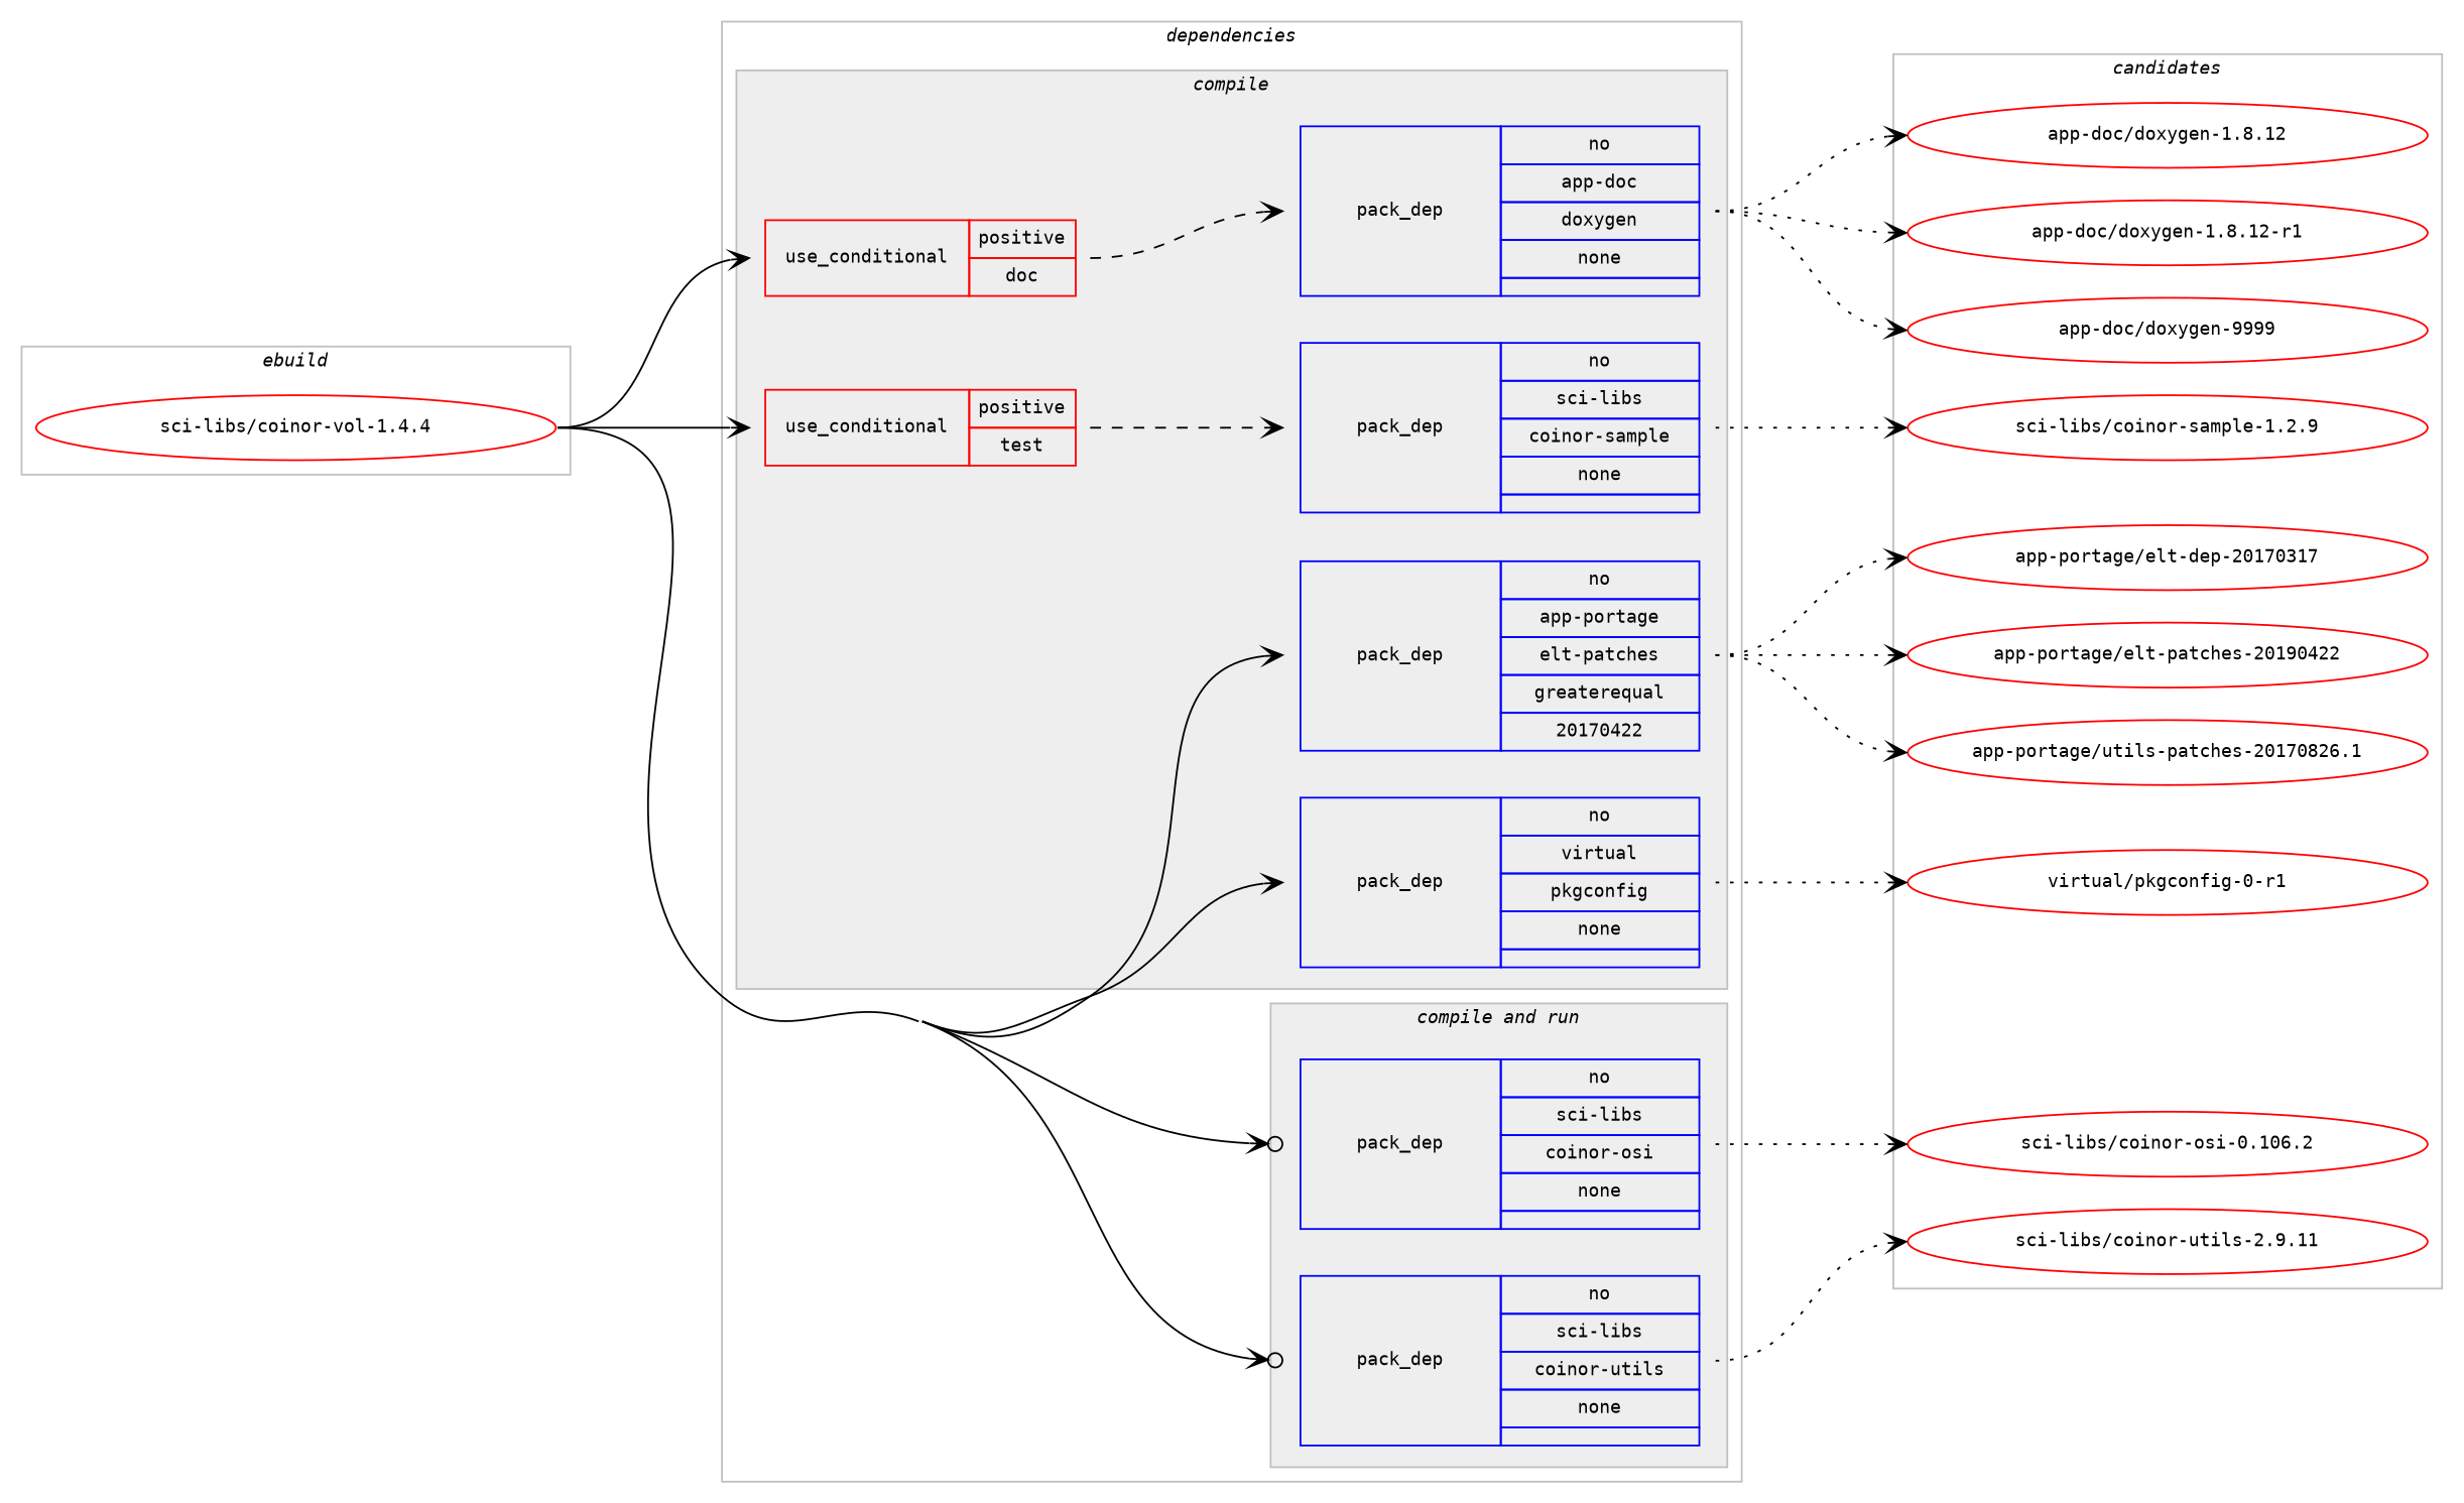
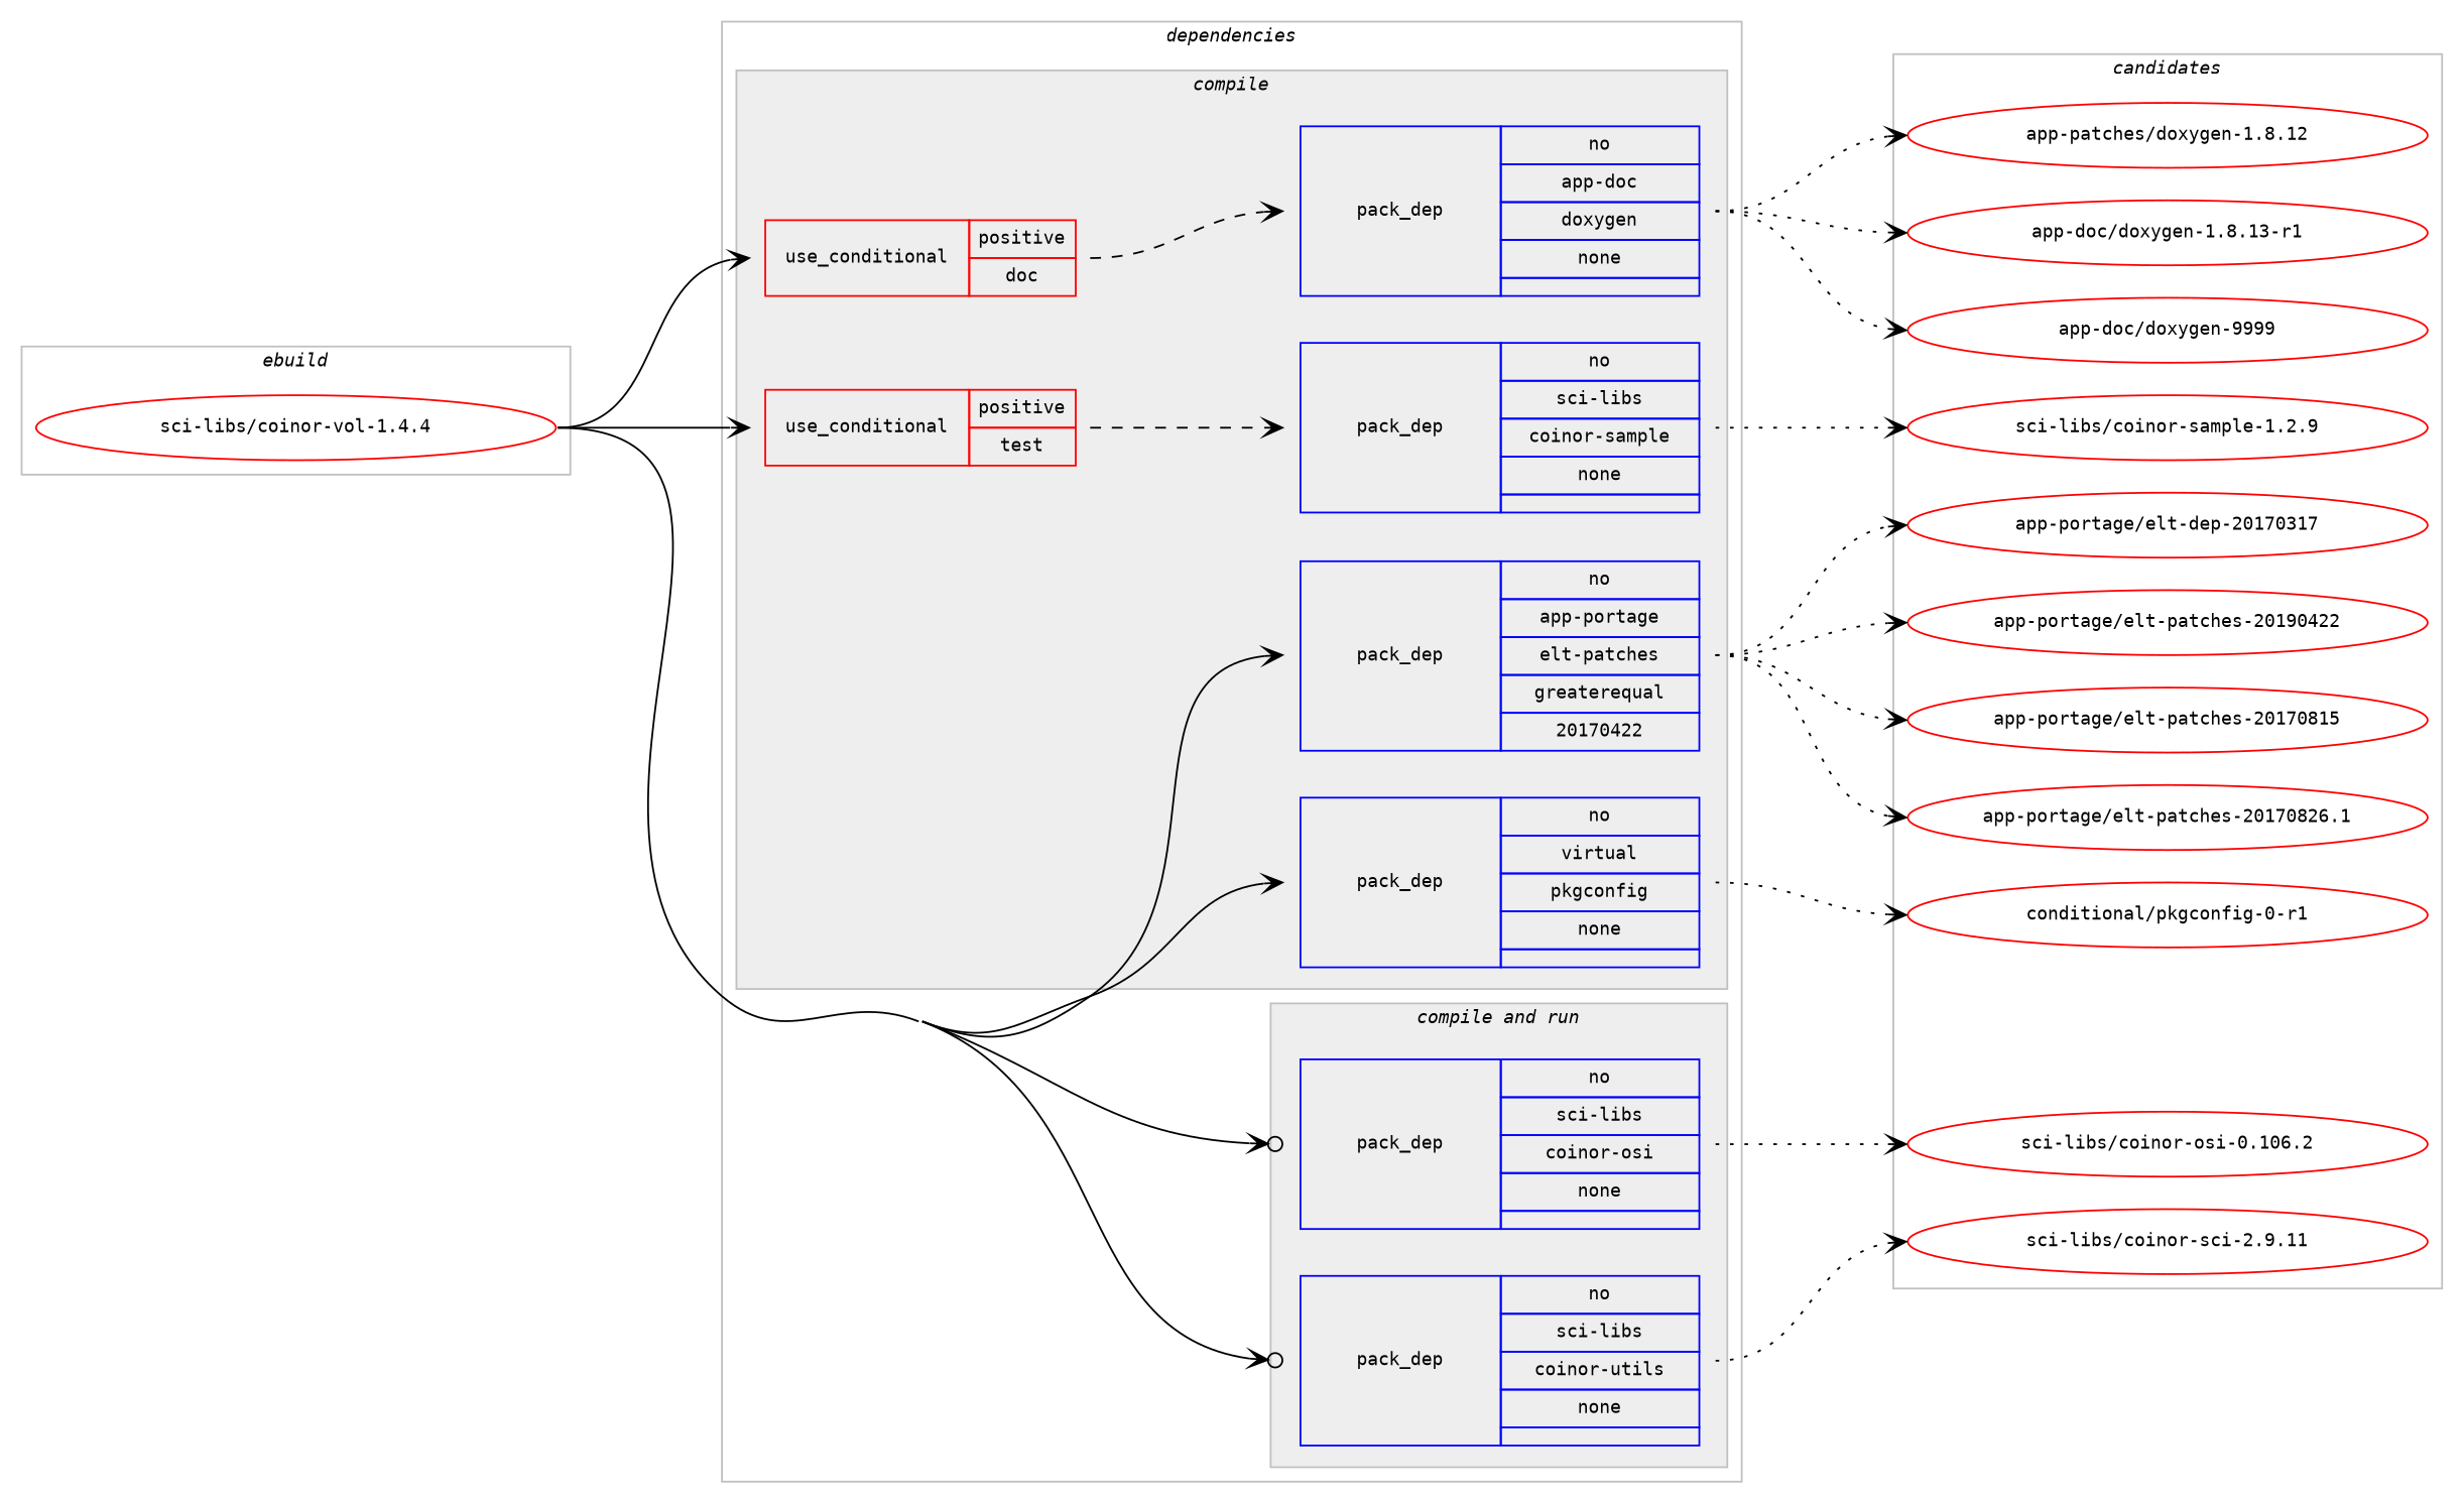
  digraph {
    compound=true
    concentrate=true
    fontname="DejaVu Sans Mono"
    fontsize=10
    newrank=true
    rankdir=LR
    ranksep=1.5
    node [color=red fontname="DejaVu Sans Mono" fontsize=10]
    edge [arrowhead=vee fontname="DejaVu Sans Mono" headport=w style=dotted tailport=e weight=100]
    n1 [label="sci-libs/coinor-vol-1.4.4" width=4]
    n2 [color=blue label=<<TABLE BORDER="0" CELLBORDER="1" CELLSPACING="0" CELLPADDING="4" WIDTH="220"><TR><TD ROWSPAN="6" CELLPADDING="30">pack_dep</TD></TR><TR><TD WIDTH="110">no</TD></TR><TR><TD>app-doc</TD></TR><TR><TD>doxygen</TD></TR><TR><TD>none</TD></TR><TR><TD></TD></TR></TABLE>> shape=none]
    n3 [label=<<TABLE BORDER="0" CELLBORDER="1" CELLSPACING="0" CELLPADDING="4"><TR><TD ROWSPAN="3" CELLPADDING="10">use_conditional</TD></TR><TR><TD>positive</TD></TR><TR><TD>doc</TD></TR></TABLE>> shape=none]
    n4 [color=blue label=<<TABLE BORDER="0" CELLBORDER="1" CELLSPACING="0" CELLPADDING="4" WIDTH="220"><TR><TD ROWSPAN="6" CELLPADDING="30">pack_dep</TD></TR><TR><TD WIDTH="110">no</TD></TR><TR><TD>sci-libs</TD></TR><TR><TD>coinor-sample</TD></TR><TR><TD>none</TD></TR><TR><TD></TD></TR></TABLE>> shape=none]
    n5 [label=<<TABLE BORDER="0" CELLBORDER="1" CELLSPACING="0" CELLPADDING="4"><TR><TD ROWSPAN="3" CELLPADDING="10">use_conditional</TD></TR><TR><TD>positive</TD></TR><TR><TD>test</TD></TR></TABLE>> shape=none]
    n6 [color=blue label=<<TABLE BORDER="0" CELLBORDER="1" CELLSPACING="0" CELLPADDING="4" WIDTH="220"><TR><TD ROWSPAN="6" CELLPADDING="30">pack_dep</TD></TR><TR><TD WIDTH="110">no</TD></TR><TR><TD>app-portage</TD></TR><TR><TD>elt-patches</TD></TR><TR><TD>greaterequal</TD></TR><TR><TD>20170422</TD></TR></TABLE>> shape=none]
    n7 [color=blue label=<<TABLE BORDER="0" CELLBORDER="1" CELLSPACING="0" CELLPADDING="4" WIDTH="220"><TR><TD ROWSPAN="6" CELLPADDING="30">pack_dep</TD></TR><TR><TD WIDTH="110">no</TD></TR><TR><TD>virtual</TD></TR><TR><TD>pkgconfig</TD></TR><TR><TD>none</TD></TR><TR><TD></TD></TR></TABLE>> shape=none]
    n8 [color=blue label=<<TABLE BORDER="0" CELLBORDER="1" CELLSPACING="0" CELLPADDING="4" WIDTH="220"><TR><TD ROWSPAN="6" CELLPADDING="30">pack_dep</TD></TR><TR><TD WIDTH="110">no</TD></TR><TR><TD>sci-libs</TD></TR><TR><TD>coinor-osi</TD></TR><TR><TD>none</TD></TR><TR><TD></TD></TR></TABLE>> shape=none]
    n9 [color=blue label=<<TABLE BORDER="0" CELLBORDER="1" CELLSPACING="0" CELLPADDING="4" WIDTH="220"><TR><TD ROWSPAN="6" CELLPADDING="30">pack_dep</TD></TR><TR><TD WIDTH="110">no</TD></TR><TR><TD>sci-libs</TD></TR><TR><TD>coinor-utils</TD></TR><TR><TD>none</TD></TR><TR><TD></TD></TR></TABLE>> shape=none]
-   n10 [label="app-doc/doxygen-1.8.12" width=4]
-   n11 [label="app-doc/doxygen-1.8.12-r1" width=4]
+   n10 [label="app-patches/doxygen-1.8.12" width=4]
+   n11 [label="app-doc/doxygen-1.8.13-r1" width=4]
    n12 [label="app-doc/doxygen-9999" width=4]
    n13 [label="sci-libs/coinor-sample-1.2.9" width=4]
    n14 [label="app-portage/elt-dep-20170317" width=4]
    n15 [label="app-portage/elt-patches-20190422" width=4]
-   n17 [label="app-portage/utils-patches-20170826.1" width=4]
-   n18 [label="virtual/pkgconfig-0-r1" width=4]
+   n16 [label="app-portage/elt-patches-20170815" width=4]
+   n17 [label="app-portage/elt-patches-20170826.1" width=4]
+   n18 [label="conditional/pkgconfig-0-r1" width=4]
    n19 [label="sci-libs/coinor-osi-0.106.2" width=4]
-   n20 [label="sci-libs/coinor-utils-2.9.11" width=4]
+   n20 [label="sci-libs/coinor-sci-2.9.11" width=4]
    subgraph cluster_1 {
      color=gray
      label=<<i>ebuild</i>>
      rank=same
      n1
    }
    subgraph cluster_2 {
      color=gray
      label=<<i>dependencies</i>>
      subgraph cluster_3 {
        color=gray
        fillcolor="#eeeeee"
        label=<<i>compile</i>>
        style=filled
        subgraph sub_4 {
          color=gray
          fillcolor="#eeeeee"
          label=<<i>compile</i>>
          style=filled
          n3
          subgraph sub_5 {
            color=gray
            fillcolor="#eeeeee"
            label=<<i>compile</i>>
            style=filled
            n2
          }
        }
        subgraph sub_6 {
          color=gray
          fillcolor="#eeeeee"
          label=<<i>compile</i>>
          style=filled
          n5
          subgraph sub_7 {
            color=gray
            fillcolor="#eeeeee"
            label=<<i>compile</i>>
            style=filled
            n4
          }
        }
        subgraph sub_8 {
          color=gray
          fillcolor="#eeeeee"
          label=<<i>compile</i>>
          style=filled
          n6
        }
        subgraph sub_9 {
          color=gray
          fillcolor="#eeeeee"
          label=<<i>compile</i>>
          style=filled
          n7
        }
      }
      subgraph cluster_10 {
        color=gray
        fillcolor="#eeeeee"
        label=<<i>compile and run</i>>
        style=filled
        subgraph sub_11 {
          color=gray
          fillcolor="#eeeeee"
          label=<<i>compile and run</i>>
          style=filled
          n8
        }
        subgraph sub_12 {
          color=gray
          fillcolor="#eeeeee"
          label=<<i>compile and run</i>>
          style=filled
          n9
        }
      }
      subgraph cluster_13 {
        color=gray
        fillcolor="#eeeeee"
        label=<<i>run</i>>
        style=filled
      }
    }
    subgraph cluster_14 {
      color=gray
      label=<<i>candidates</i>>
      rank=same
      subgraph sub_15 {
        color=black
        label=<<i>candidates</i>>
        nodesep=1
        rank=same
        n10
        n11
        n12
      }
      subgraph sub_16 {
        color=black
        label=<<i>candidates</i>>
        nodesep=1
        rank=same
        n13
      }
      subgraph sub_17 {
        color=black
        label=<<i>candidates</i>>
        nodesep=1
        rank=same
        n14
        n15
+       n16
        n17
      }
      subgraph sub_18 {
        color=black
        label=<<i>candidates</i>>
        nodesep=1
        rank=same
        n18
      }
      subgraph sub_19 {
        color=black
        label=<<i>candidates</i>>
        nodesep=1
        rank=same
        n19
      }
      subgraph sub_20 {
        color=black
        label=<<i>candidates</i>>
        nodesep=1
        rank=same
        n20
      }
    }
    n1 -> n3 [style=solid weight=20]
    n1 -> n5 [style=solid weight=20]
    n1 -> n6 [style=solid weight=20]
    n1 -> n7 [style=solid weight=20]
    n1 -> n8 [arrowhead=odotvee style=solid weight=20]
    n1 -> n9 [arrowhead=odotvee style=solid weight=20]
    n2 -> n10
    n2 -> n11
    n2 -> n12
    n3 -> n2 [style=dashed weight=20]
    n4 -> n13
    n5 -> n4 [style=dashed weight=20]
    n6 -> n14
    n6 -> n15
+   n6 -> n16
    n6 -> n17
    n7 -> n18
    n8 -> n19
    n9 -> n20
  }
